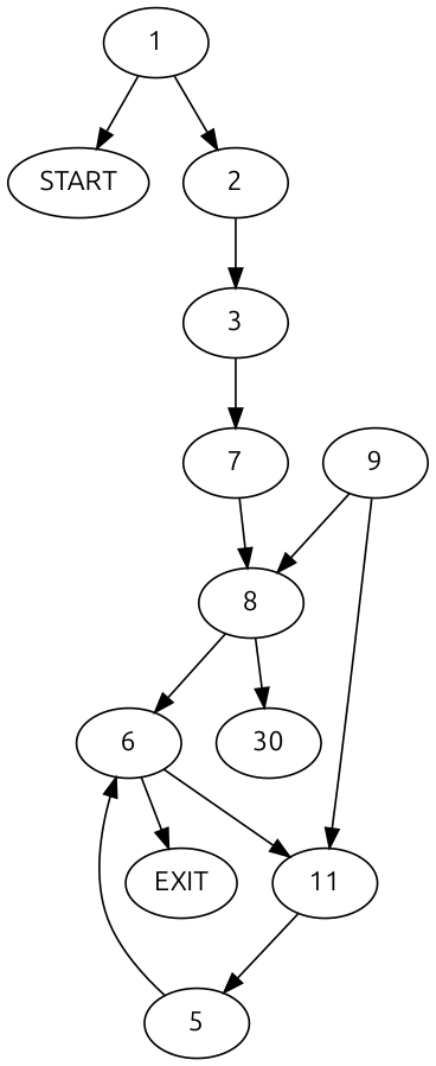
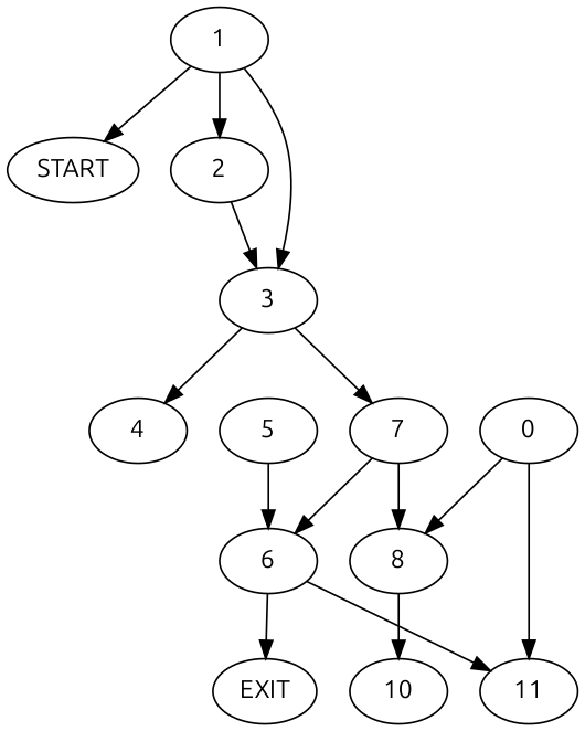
  digraph {
    fontname=Ubuntu
    node [fontname=Ubuntu]
    edge [fontname=Ubuntu]
    n1 [label=START]
    1
    2
    3
+   4
    7
    5
    6
    n9 [label=EXIT]
    11
    8
-   10 [label=30]
-   9
+   10
+   9 [label=0]
    1 -> n1
    1 -> 2
+   1 -> 3
    2 -> 3
+   3 -> 4
    3 -> 7
-   8 -> 6
+   7 -> 6
    7 -> 8
    5 -> 6
    6 -> n9
    6 -> 11
-   11 -> 5
    8 -> 10
    9 -> 11
    9 -> 8
  }
